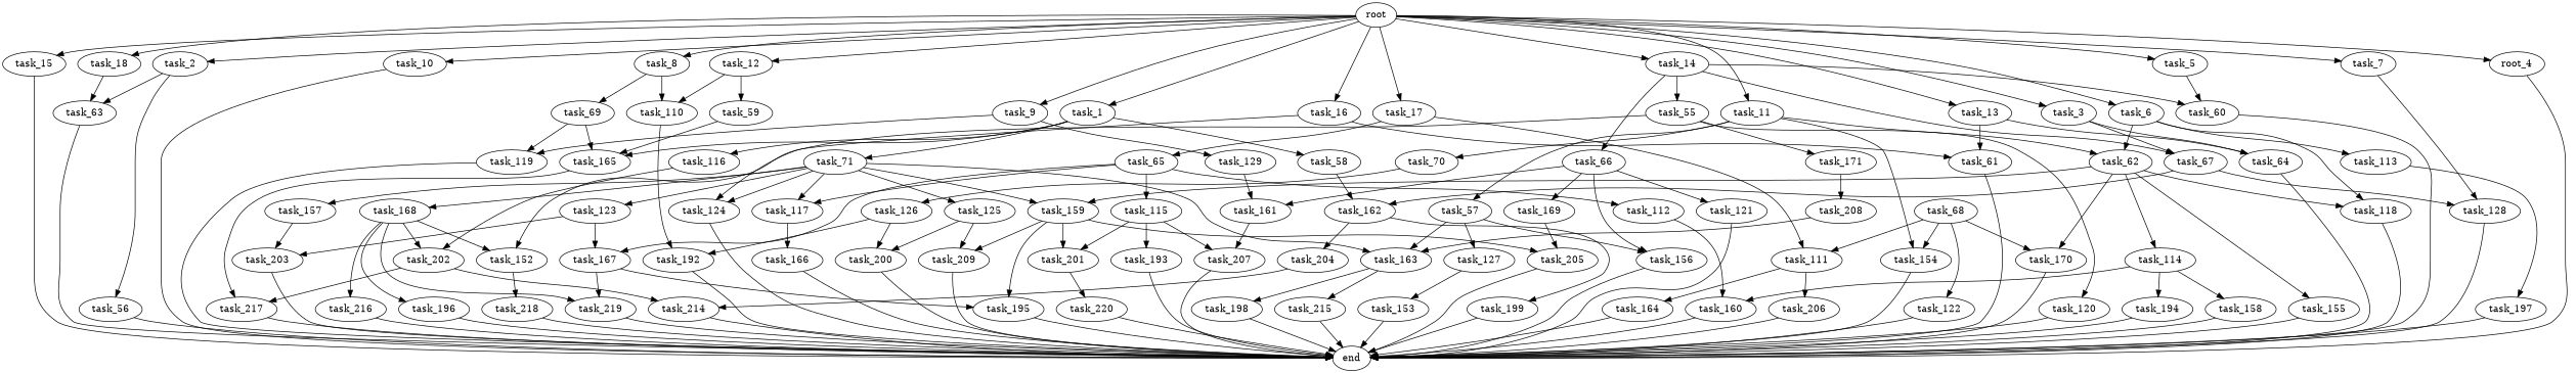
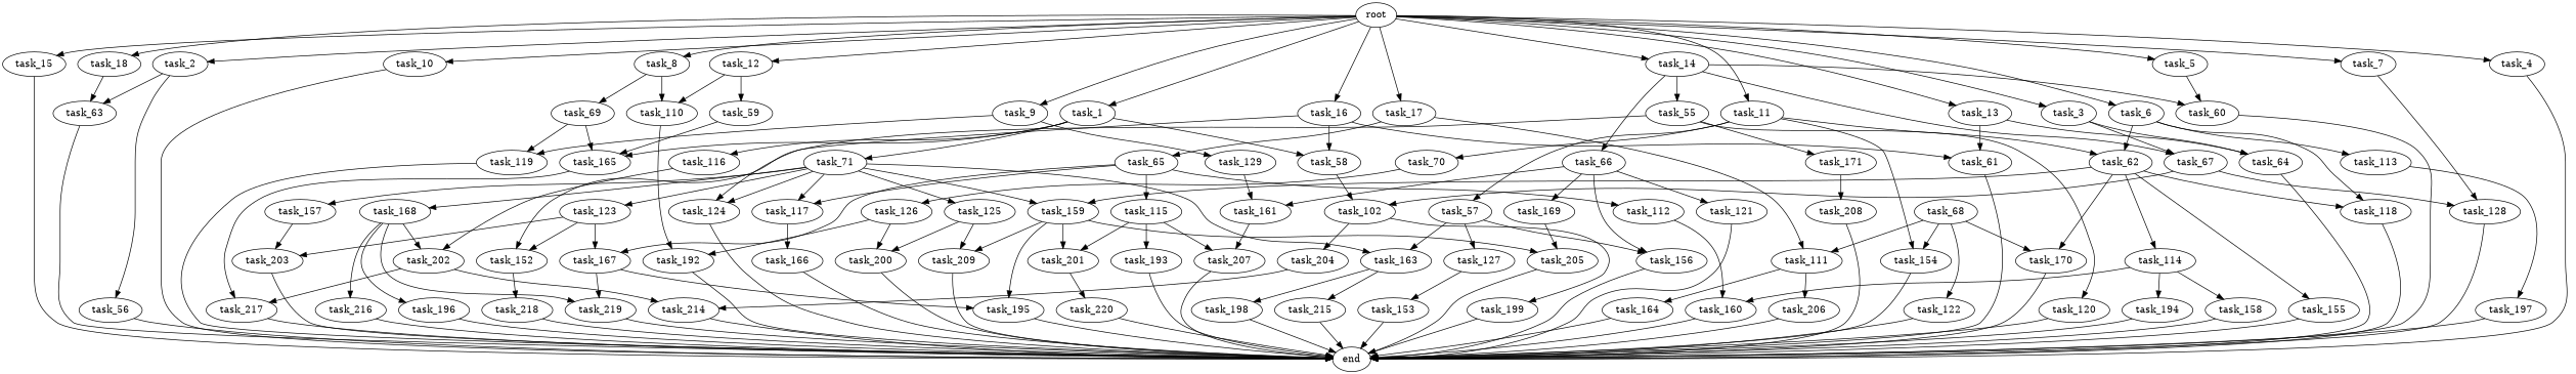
  digraph {
    task_214
    end
    task_58
-   task_162
+   task_162 [label=task_102]
    task_199
    task_204
    task_156
    task_171
    task_208
    task_207
    task_15
    task_128
    task_64
    task_18
    task_63
    task_195
    task_154
    task_209
    task_16
    task_61
    task_124
    task_110
    task_192
    task_68
    task_122
    task_170
    task_111
    task_206
    task_164
    task_217
    task_158
    task_1
    task_116
    task_71
    task_165
    task_202
    task_56
    task_159
    task_157
    task_163
    task_117
    task_168
    task_125
    task_123
    task_114
    task_160
    task_194
    task_11
    task_62
    task_57
    task_70
    task_155
    task_118
    task_127
    task_126
    task_201
    task_205
    task_2
    task_10
    task_153
    task_66
    task_121
    task_169
    task_161
    task_129
    task_166
    task_17
    task_65
    task_167
    task_115
    task_112
    task_67
    task_218
    task_203
    task_12
    task_59
    task_197
    task_219
    task_9
    task_119
    task_220
    task_198
    task_215
    task_69
    task_196
    task_193
    task_216
    task_13
    task_152
    task_3
    task_200
    task_5
    task_60
    task_8
    task_14
    task_55
    task_120
-   task_4 [label=root_4]
+   task_4
    task_113
    root
    task_6
    task_7
    task_214 -> end
    task_58 -> task_162
    task_162 -> task_199
    task_162 -> task_204
    task_199 -> end
    task_204 -> task_214
    task_156 -> end
    task_171 -> task_208
-   task_208 -> task_163
+   task_208 -> end
    task_207 -> end
    task_15 -> end
    task_128 -> end
    task_64 -> end
    task_18 -> task_63
    task_63 -> end
    task_195 -> end
    task_154 -> end
    task_209 -> end
+   task_16 -> task_58
    task_16 -> task_61
    task_16 -> task_124
    task_61 -> end
    task_124 -> end
    task_110 -> task_192
    task_192 -> end
    task_68 -> task_154
    task_68 -> task_122
    task_68 -> task_170
    task_68 -> task_111
    task_122 -> end
    task_170 -> end
    task_111 -> task_206
    task_111 -> task_164
    task_206 -> end
    task_164 -> end
    task_217 -> end
    task_158 -> end
    task_1 -> task_58
    task_1 -> task_116
    task_1 -> task_71
    task_1 -> task_165
    task_116 -> task_202
    task_71 -> task_124
    task_71 -> task_159
    task_71 -> task_157
    task_71 -> task_163
    task_71 -> task_117
    task_71 -> task_168
    task_71 -> task_125
    task_71 -> task_123
    task_165 -> task_217
    task_202 -> task_214
    task_202 -> task_217
    task_56 -> end
    task_159 -> task_195
    task_159 -> task_209
    task_159 -> task_201
    task_159 -> task_205
    task_157 -> task_203
    task_163 -> task_198
    task_163 -> task_215
    task_117 -> task_166
    task_168 -> task_202
    task_168 -> task_219
    task_168 -> task_196
    task_168 -> task_216
    task_125 -> task_209
    task_125 -> task_200
    task_123 -> task_167
    task_123 -> task_203
-   task_168 -> task_152
+   task_123 -> task_152
    task_114 -> task_158
    task_114 -> task_160
    task_114 -> task_194
    task_160 -> end
    task_194 -> end
    task_11 -> task_154
    task_11 -> task_62
    task_11 -> task_57
    task_11 -> task_70
    task_62 -> task_170
    task_62 -> task_159
    task_62 -> task_114
    task_62 -> task_155
    task_62 -> task_118
    task_57 -> task_156
    task_57 -> task_163
    task_57 -> task_127
    task_70 -> task_126
    task_155 -> end
    task_118 -> end
    task_127 -> task_153
    task_126 -> task_192
    task_126 -> task_200
    task_201 -> task_220
    task_205 -> end
    task_2 -> task_63
    task_2 -> task_56
    task_10 -> end
    task_153 -> end
    task_66 -> task_156
    task_66 -> task_121
    task_66 -> task_169
    task_66 -> task_161
    task_121 -> end
    task_169 -> task_205
    task_161 -> task_207
    task_129 -> task_161
    task_166 -> end
    task_17 -> task_111
    task_17 -> task_65
    task_65 -> task_117
    task_65 -> task_167
    task_65 -> task_115
    task_65 -> task_112
    task_167 -> task_195
    task_167 -> task_219
    task_115 -> task_207
    task_115 -> task_201
    task_115 -> task_193
    task_112 -> task_160
    task_67 -> task_162
    task_67 -> task_128
    task_218 -> end
    task_203 -> end
    task_12 -> task_110
    task_12 -> task_59
    task_59 -> task_165
    task_197 -> end
    task_219 -> end
    task_9 -> task_129
    task_9 -> task_119
    task_119 -> end
    task_220 -> end
    task_198 -> end
    task_215 -> end
    task_69 -> task_165
    task_69 -> task_119
    task_196 -> end
    task_193 -> end
    task_216 -> end
    task_13 -> task_64
    task_13 -> task_61
    task_152 -> task_218
    task_3 -> task_64
    task_3 -> task_67
    task_200 -> end
    task_5 -> task_60
    task_60 -> end
    task_8 -> task_110
    task_8 -> task_69
    task_14 -> task_66
    task_14 -> task_67
    task_14 -> task_60
    task_14 -> task_55
    task_55 -> task_171
    task_55 -> task_152
    task_55 -> task_120
    task_120 -> end
    task_4 -> end
    task_113 -> task_197
    root -> task_15
    root -> task_18
    root -> task_16
    root -> task_1
    root -> task_11
    root -> task_2
    root -> task_10
    root -> task_17
    root -> task_12
    root -> task_9
    root -> task_13
    root -> task_3
    root -> task_5
    root -> task_8
    root -> task_14
    root -> task_4
    root -> task_6
    root -> task_7
    task_6 -> task_62
    task_6 -> task_118
    task_6 -> task_113
    task_7 -> task_128
  }
